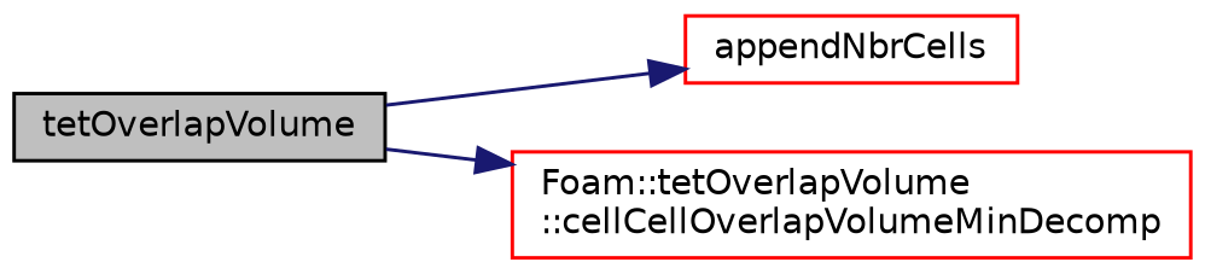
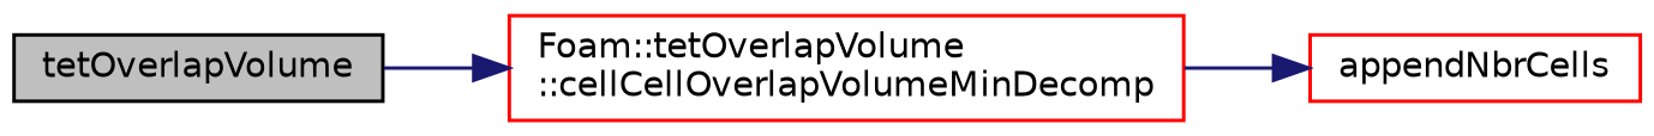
  digraph {
    rankdir=LR
    node [color=red fontname=Helvetica fontsize=10 shape=record]
    edge [color=midnightblue fontname=Helvetica fontsize=10 labelfontname=Helvetica labelfontsize=10 style=solid]
    n1 [color=black fillcolor=grey75 fontcolor=black height=0.2 label=tetOverlapVolume style=filled width=0.4]
    n2 [height=0.2 label=appendNbrCells width=0.4]
    n3 [height=0.2 label="Foam::tetOverlapVolume\l::cellCellOverlapVolumeMinDecomp" width=0.4]
-   n1 -> n2
+   n3 -> n2
    n1 -> n3
  }
